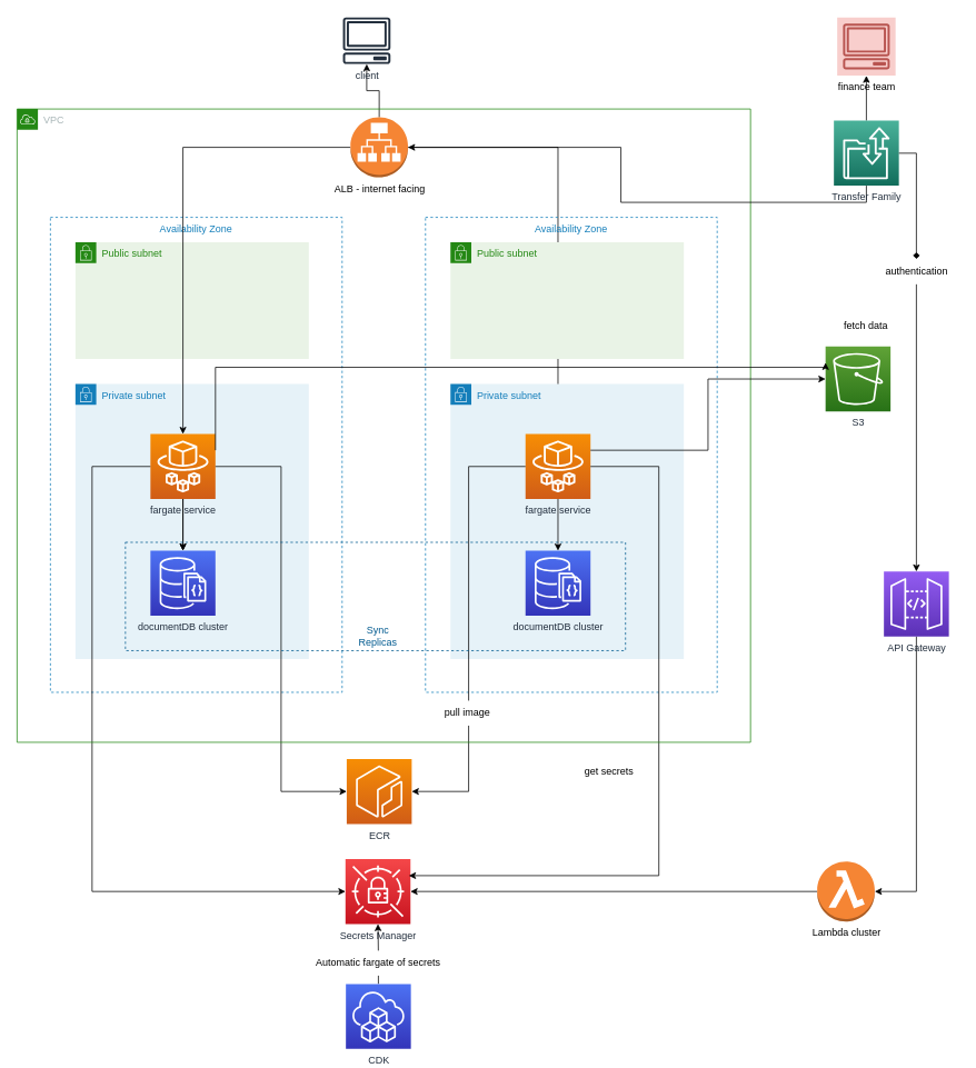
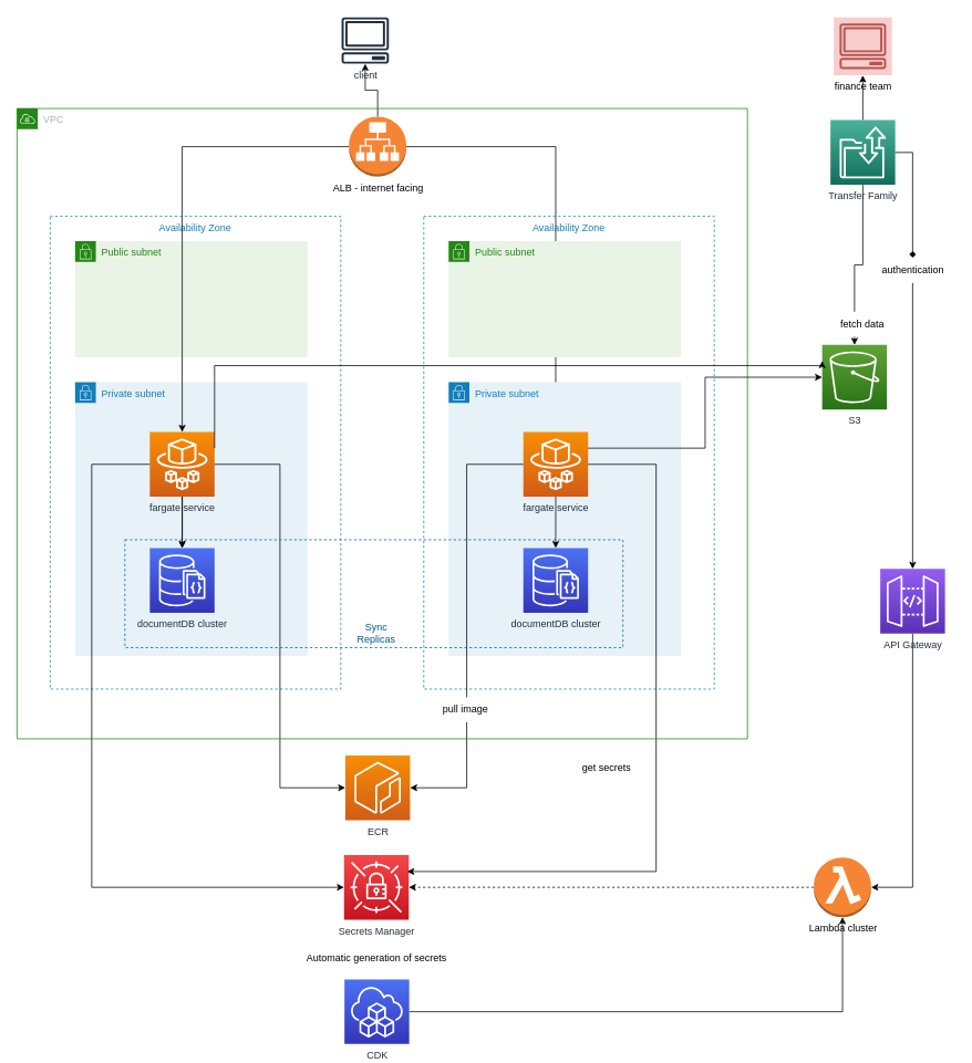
  <mxCell id="0" />
  <mxCell id="1" parent="0" />
  <mxCell id="2" value="Availability Zone" style="fillColor=none;strokeColor=#147EBA;dashed=1;verticalAlign=top;fontStyle=0;fontColor=#147EBA;" vertex="1" parent="1"><mxGeometry x="60" y="260" width="350" height="570" as="geometry" /></mxCell>
  <mxCell id="3" value="Public subnet" style="points=[[0,0],[0.25,0],[0.5,0],[0.75,0],[1,0],[1,0.25],[1,0.5],[1,0.75],[1,1],[0.75,1],[0.5,1],[0.25,1],[0,1],[0,0.75],[0,0.5],[0,0.25]];outlineConnect=0;gradientColor=none;html=1;whiteSpace=wrap;fontSize=12;fontStyle=0;container=1;pointerEvents=0;collapsible=0;recursiveResize=0;shape=mxgraph.aws4.group;grIcon=mxgraph.aws4.group_security_group;grStroke=0;strokeColor=#248814;fillColor=#E9F3E6;verticalAlign=top;align=left;spacingLeft=30;fontColor=#248814;dashed=0;" vertex="1" parent="1"><mxGeometry x="90" y="290" width="280" height="140" as="geometry" /></mxCell>
  <mxCell id="4" value="Private subnet" style="points=[[0,0],[0.25,0],[0.5,0],[0.75,0],[1,0],[1,0.25],[1,0.5],[1,0.75],[1,1],[0.75,1],[0.5,1],[0.25,1],[0,1],[0,0.75],[0,0.5],[0,0.25]];outlineConnect=0;gradientColor=none;html=1;whiteSpace=wrap;fontSize=12;fontStyle=0;container=1;pointerEvents=0;collapsible=0;recursiveResize=0;shape=mxgraph.aws4.group;grIcon=mxgraph.aws4.group_security_group;grStroke=0;strokeColor=#147EBA;fillColor=#E6F2F8;verticalAlign=top;align=left;spacingLeft=30;fontColor=#147EBA;dashed=0;" vertex="1" parent="1"><mxGeometry x="90" y="460" width="280" height="330" as="geometry" /></mxCell>
  <mxCell id="5" value="documentDB cluster" style="sketch=0;points=[[0,0,0],[0.25,0,0],[0.5,0,0],[0.75,0,0],[1,0,0],[0,1,0],[0.25,1,0],[0.5,1,0],[0.75,1,0],[1,1,0],[0,0.25,0],[0,0.5,0],[0,0.75,0],[1,0.25,0],[1,0.5,0],[1,0.75,0]];outlineConnect=0;fontColor=#232F3E;gradientColor=#4D72F3;gradientDirection=north;fillColor=#3334B9;strokeColor=#ffffff;dashed=0;verticalLabelPosition=bottom;verticalAlign=top;align=center;html=1;fontSize=12;fontStyle=0;aspect=fixed;shape=mxgraph.aws4.resourceIcon;resIcon=mxgraph.aws4.documentdb_with_mongodb_compatibility;" vertex="1" parent="4"><mxGeometry x="90" y="200" width="78" height="78" as="geometry" /></mxCell>
  <mxCell id="6" style="edgeStyle=orthogonalEdgeStyle;rounded=0;orthogonalLoop=1;jettySize=auto;html=1;exitX=0.5;exitY=1;exitDx=0;exitDy=0;exitPerimeter=0;entryX=0.5;entryY=0;entryDx=0;entryDy=0;entryPerimeter=0;" edge="1" parent="4" source="8" target="5"><mxGeometry relative="1" as="geometry" /></mxCell>
  <mxCell id="7" value="" style="edgeStyle=orthogonalEdgeStyle;rounded=0;orthogonalLoop=1;jettySize=auto;html=1;" edge="1" parent="4" source="8" target="5"><mxGeometry relative="1" as="geometry" /></mxCell>
  <mxCell id="8" value="fargate service" style="sketch=0;points=[[0,0,0],[0.25,0,0],[0.5,0,0],[0.75,0,0],[1,0,0],[0,1,0],[0.25,1,0],[0.5,1,0],[0.75,1,0],[1,1,0],[0,0.25,0],[0,0.5,0],[0,0.75,0],[1,0.25,0],[1,0.5,0],[1,0.75,0]];outlineConnect=0;fontColor=#232F3E;gradientColor=#F78E04;gradientDirection=north;fillColor=#D05C17;strokeColor=#ffffff;dashed=0;verticalLabelPosition=bottom;verticalAlign=top;align=center;html=1;fontSize=12;fontStyle=0;aspect=fixed;shape=mxgraph.aws4.resourceIcon;resIcon=mxgraph.aws4.fargate;" vertex="1" parent="4"><mxGeometry x="90" y="60" width="78" height="78" as="geometry" /></mxCell>
  <mxCell id="9" style="edgeStyle=orthogonalEdgeStyle;rounded=0;orthogonalLoop=1;jettySize=auto;html=1;exitX=0;exitY=0.5;exitDx=0;exitDy=0;exitPerimeter=0;" edge="1" parent="1" source="12" target="8"><mxGeometry relative="1" as="geometry" /></mxCell>
  <mxCell id="10" style="edgeStyle=orthogonalEdgeStyle;rounded=0;orthogonalLoop=1;jettySize=auto;html=1;exitX=1;exitY=0.5;exitDx=0;exitDy=0;exitPerimeter=0;" edge="1" parent="1" source="12" target="25"><mxGeometry relative="1" as="geometry" /></mxCell>
  <mxCell id="11" style="edgeStyle=orthogonalEdgeStyle;rounded=0;orthogonalLoop=1;jettySize=auto;html=1;exitX=0.5;exitY=0;exitDx=0;exitDy=0;exitPerimeter=0;" edge="1" parent="1" source="12" target="30"><mxGeometry relative="1" as="geometry" /></mxCell>
  <mxCell id="12" value="ALB - internet facing" style="outlineConnect=0;dashed=0;verticalLabelPosition=bottom;verticalAlign=top;align=center;html=1;shape=mxgraph.aws3.application_load_balancer;fillColor=#F58534;gradientColor=none;" vertex="1" parent="1"><mxGeometry x="420" y="140" width="69" height="72" as="geometry" /></mxCell>
  <mxCell id="13" value="ECR" style="sketch=0;points=[[0,0,0],[0.25,0,0],[0.5,0,0],[0.75,0,0],[1,0,0],[0,1,0],[0.25,1,0],[0.5,1,0],[0.75,1,0],[1,1,0],[0,0.25,0],[0,0.5,0],[0,0.75,0],[1,0.25,0],[1,0.5,0],[1,0.75,0]];outlineConnect=0;fontColor=#232F3E;gradientColor=#F78E04;gradientDirection=north;fillColor=#D05C17;strokeColor=#ffffff;dashed=0;verticalLabelPosition=bottom;verticalAlign=top;align=center;html=1;fontSize=12;fontStyle=0;aspect=fixed;shape=mxgraph.aws4.resourceIcon;resIcon=mxgraph.aws4.ecr;" vertex="1" parent="1"><mxGeometry x="415.5" y="910" width="78" height="78" as="geometry" /></mxCell>
  <mxCell id="14" value="Secrets Manager" style="sketch=0;points=[[0,0,0],[0.25,0,0],[0.5,0,0],[0.75,0,0],[1,0,0],[0,1,0],[0.25,1,0],[0.5,1,0],[0.75,1,0],[1,1,0],[0,0.25,0],[0,0.5,0],[0,0.75,0],[1,0.25,0],[1,0.5,0],[1,0.75,0]];outlineConnect=0;fontColor=#232F3E;gradientColor=#F54749;gradientDirection=north;fillColor=#C7131F;strokeColor=#ffffff;dashed=0;verticalLabelPosition=bottom;verticalAlign=top;align=center;html=1;fontSize=12;fontStyle=0;aspect=fixed;shape=mxgraph.aws4.resourceIcon;resIcon=mxgraph.aws4.secrets_manager;" vertex="1" parent="1"><mxGeometry x="414" y="1030" width="78" height="78" as="geometry" /></mxCell>
- <mxCell id="15" style="edgeStyle=orthogonalEdgeStyle;rounded=0;orthogonalLoop=1;jettySize=auto;html=1;" edge="1" parent="1" source="16" target="14"><mxGeometry relative="1" as="geometry" /></mxCell>
+ <mxCell id="15" style="edgeStyle=orthogonalEdgeStyle;rounded=0;orthogonalLoop=1;jettySize=auto;html=1;" edge="1" parent="1" source="16" target="43"><mxGeometry relative="1" as="geometry" /></mxCell>
  <mxCell id="16" value="CDK" style="sketch=0;points=[[0,0,0],[0.25,0,0],[0.5,0,0],[0.75,0,0],[1,0,0],[0,1,0],[0.25,1,0],[0.5,1,0],[0.75,1,0],[1,1,0],[0,0.25,0],[0,0.5,0],[0,0.75,0],[1,0.25,0],[1,0.5,0],[1,0.75,0]];outlineConnect=0;fontColor=#232F3E;gradientColor=#4D72F3;gradientDirection=north;fillColor=#3334B9;strokeColor=#ffffff;dashed=0;verticalLabelPosition=bottom;verticalAlign=top;align=center;html=1;fontSize=12;fontStyle=0;aspect=fixed;shape=mxgraph.aws4.resourceIcon;resIcon=mxgraph.aws4.cloud_development_kit;" vertex="1" parent="1"><mxGeometry x="414.5" y="1180" width="78" height="78" as="geometry" /></mxCell>
- <mxCell id="17" value="Automatic fargate of secrets" style="text;html=1;align=center;verticalAlign=middle;resizable=0;points=[];autosize=1;strokeColor=none;fillColor=default;" vertex="1" parent="1"><mxGeometry x="358" y="1140" width="190" height="30" as="geometry" /></mxCell>
+ <mxCell id="17" value="Automatic generation of secrets" style="text;html=1;align=center;verticalAlign=middle;resizable=0;points=[];autosize=1;strokeColor=none;fillColor=default;" vertex="1" parent="1"><mxGeometry x="358" y="1140" width="190" height="30" as="geometry" /></mxCell>
  <mxCell id="18" style="edgeStyle=orthogonalEdgeStyle;rounded=0;orthogonalLoop=1;jettySize=auto;html=1;exitX=0;exitY=0.5;exitDx=0;exitDy=0;exitPerimeter=0;entryX=0;entryY=0.5;entryDx=0;entryDy=0;entryPerimeter=0;" edge="1" parent="1" source="8" target="14"><mxGeometry relative="1" as="geometry"><Array as="points"><mxPoint x="110" y="559" /><mxPoint x="110" y="1069" /></Array></mxGeometry></mxCell>
  <mxCell id="19" style="edgeStyle=orthogonalEdgeStyle;rounded=0;orthogonalLoop=1;jettySize=auto;html=1;exitX=1;exitY=0.5;exitDx=0;exitDy=0;exitPerimeter=0;entryX=0;entryY=0.5;entryDx=0;entryDy=0;entryPerimeter=0;" edge="1" parent="1" source="8" target="13"><mxGeometry relative="1" as="geometry" /></mxCell>
  <mxCell id="20" value="Availability Zone" style="fillColor=none;strokeColor=#147EBA;dashed=1;verticalAlign=top;fontStyle=0;fontColor=#147EBA;" vertex="1" parent="1"><mxGeometry x="510" y="260" width="350" height="570" as="geometry" /></mxCell>
  <mxCell id="21" value="Public subnet" style="points=[[0,0],[0.25,0],[0.5,0],[0.75,0],[1,0],[1,0.25],[1,0.5],[1,0.75],[1,1],[0.75,1],[0.5,1],[0.25,1],[0,1],[0,0.75],[0,0.5],[0,0.25]];outlineConnect=0;gradientColor=none;html=1;whiteSpace=wrap;fontSize=12;fontStyle=0;container=1;pointerEvents=0;collapsible=0;recursiveResize=0;shape=mxgraph.aws4.group;grIcon=mxgraph.aws4.group_security_group;grStroke=0;strokeColor=#248814;fillColor=#E9F3E6;verticalAlign=top;align=left;spacingLeft=30;fontColor=#248814;dashed=0;" vertex="1" parent="1"><mxGeometry x="540" y="290" width="280" height="140" as="geometry" /></mxCell>
  <mxCell id="22" value="Private subnet" style="points=[[0,0],[0.25,0],[0.5,0],[0.75,0],[1,0],[1,0.25],[1,0.5],[1,0.75],[1,1],[0.75,1],[0.5,1],[0.25,1],[0,1],[0,0.75],[0,0.5],[0,0.25]];outlineConnect=0;gradientColor=none;html=1;whiteSpace=wrap;fontSize=12;fontStyle=0;container=1;pointerEvents=0;collapsible=0;recursiveResize=0;shape=mxgraph.aws4.group;grIcon=mxgraph.aws4.group_security_group;grStroke=0;strokeColor=#147EBA;fillColor=#E6F2F8;verticalAlign=top;align=left;spacingLeft=30;fontColor=#147EBA;dashed=0;" vertex="1" parent="1"><mxGeometry x="540" y="460" width="280" height="330" as="geometry" /></mxCell>
  <mxCell id="23" value="documentDB cluster" style="sketch=0;points=[[0,0,0],[0.25,0,0],[0.5,0,0],[0.75,0,0],[1,0,0],[0,1,0],[0.25,1,0],[0.5,1,0],[0.75,1,0],[1,1,0],[0,0.25,0],[0,0.5,0],[0,0.75,0],[1,0.25,0],[1,0.5,0],[1,0.75,0]];outlineConnect=0;fontColor=#232F3E;gradientColor=#4D72F3;gradientDirection=north;fillColor=#3334B9;strokeColor=#ffffff;dashed=0;verticalLabelPosition=bottom;verticalAlign=top;align=center;html=1;fontSize=12;fontStyle=0;aspect=fixed;shape=mxgraph.aws4.resourceIcon;resIcon=mxgraph.aws4.documentdb_with_mongodb_compatibility;" vertex="1" parent="22"><mxGeometry x="90" y="200" width="78" height="78" as="geometry" /></mxCell>
  <mxCell id="24" style="edgeStyle=orthogonalEdgeStyle;rounded=0;orthogonalLoop=1;jettySize=auto;html=1;exitX=0.5;exitY=1;exitDx=0;exitDy=0;exitPerimeter=0;entryX=0.5;entryY=0;entryDx=0;entryDy=0;entryPerimeter=0;" edge="1" parent="22" source="25" target="23"><mxGeometry relative="1" as="geometry" /></mxCell>
  <mxCell id="25" value="fargate service" style="sketch=0;points=[[0,0,0],[0.25,0,0],[0.5,0,0],[0.75,0,0],[1,0,0],[0,1,0],[0.25,1,0],[0.5,1,0],[0.75,1,0],[1,1,0],[0,0.25,0],[0,0.5,0],[0,0.75,0],[1,0.25,0],[1,0.5,0],[1,0.75,0]];outlineConnect=0;fontColor=#232F3E;gradientColor=#F78E04;gradientDirection=north;fillColor=#D05C17;strokeColor=#ffffff;dashed=0;verticalLabelPosition=bottom;verticalAlign=top;align=center;html=1;fontSize=12;fontStyle=0;aspect=fixed;shape=mxgraph.aws4.resourceIcon;resIcon=mxgraph.aws4.fargate;" vertex="1" parent="22"><mxGeometry x="90" y="60" width="78" height="78" as="geometry" /></mxCell>
  <mxCell id="26" style="edgeStyle=orthogonalEdgeStyle;rounded=0;orthogonalLoop=1;jettySize=auto;html=1;exitX=1;exitY=0.5;exitDx=0;exitDy=0;exitPerimeter=0;" edge="1" parent="1" source="25"><mxGeometry relative="1" as="geometry"><mxPoint x="490" y="1050" as="targetPoint" /><Array as="points"><mxPoint x="790" y="559" /><mxPoint x="790" y="1050" /></Array></mxGeometry></mxCell>
  <mxCell id="27" style="edgeStyle=orthogonalEdgeStyle;rounded=0;orthogonalLoop=1;jettySize=auto;html=1;exitX=0;exitY=0.5;exitDx=0;exitDy=0;exitPerimeter=0;entryX=1;entryY=0.5;entryDx=0;entryDy=0;entryPerimeter=0;" edge="1" parent="1" source="25" target="13"><mxGeometry relative="1" as="geometry" /></mxCell>
  <mxCell id="28" value="VPC" style="points=[[0,0],[0.25,0],[0.5,0],[0.75,0],[1,0],[1,0.25],[1,0.5],[1,0.75],[1,1],[0.75,1],[0.5,1],[0.25,1],[0,1],[0,0.75],[0,0.5],[0,0.25]];outlineConnect=0;gradientColor=none;html=1;whiteSpace=wrap;fontSize=12;fontStyle=0;container=1;pointerEvents=0;collapsible=0;recursiveResize=0;shape=mxgraph.aws4.group;grIcon=mxgraph.aws4.group_vpc;strokeColor=#248814;fillColor=none;verticalAlign=top;align=left;spacingLeft=30;fontColor=#AAB7B8;dashed=0;" vertex="1" parent="1"><mxGeometry x="20" y="130" width="880" height="760" as="geometry" /></mxCell>
  <mxCell id="29" value="pull image" style="text;html=1;align=center;verticalAlign=middle;resizable=0;points=[];autosize=1;strokeColor=none;fillColor=default;" vertex="1" parent="28"><mxGeometry x="500" y="710" width="80" height="30" as="geometry" /></mxCell>
  <mxCell id="30" value="client" style="sketch=0;outlineConnect=0;fontColor=#232F3E;gradientColor=none;fillColor=#232F3D;strokeColor=none;dashed=0;verticalLabelPosition=bottom;verticalAlign=top;align=center;html=1;fontSize=12;fontStyle=0;aspect=fixed;pointerEvents=1;shape=mxgraph.aws4.client;" vertex="1" parent="1"><mxGeometry x="410.77" y="20" width="57.47" height="56" as="geometry" /></mxCell>
  <mxCell id="31" value="get secrets" style="text;html=1;align=center;verticalAlign=middle;resizable=0;points=[];autosize=1;strokeColor=none;fillColor=default;" vertex="1" parent="1"><mxGeometry x="690" y="910" width="80" height="30" as="geometry" /></mxCell>
  <mxCell id="32" value="S3" style="sketch=0;points=[[0,0,0],[0.25,0,0],[0.5,0,0],[0.75,0,0],[1,0,0],[0,1,0],[0.25,1,0],[0.5,1,0],[0.75,1,0],[1,1,0],[0,0.25,0],[0,0.5,0],[0,0.75,0],[1,0.25,0],[1,0.5,0],[1,0.75,0]];outlineConnect=0;fontColor=#232F3E;gradientColor=#60A337;gradientDirection=north;fillColor=#277116;strokeColor=#ffffff;dashed=0;verticalLabelPosition=bottom;verticalAlign=top;align=center;html=1;fontSize=12;fontStyle=0;aspect=fixed;shape=mxgraph.aws4.resourceIcon;resIcon=mxgraph.aws4.s3;" vertex="1" parent="1"><mxGeometry x="990" y="415" width="78" height="78" as="geometry" /></mxCell>
  <mxCell id="33" style="edgeStyle=orthogonalEdgeStyle;rounded=0;orthogonalLoop=1;jettySize=auto;html=1;exitX=1;exitY=0.25;exitDx=0;exitDy=0;exitPerimeter=0;entryX=0;entryY=0.25;entryDx=0;entryDy=0;entryPerimeter=0;" edge="1" parent="1" source="8" target="32"><mxGeometry relative="1" as="geometry"><Array as="points"><mxPoint x="258" y="440" /></Array></mxGeometry></mxCell>
  <mxCell id="34" style="edgeStyle=orthogonalEdgeStyle;rounded=0;orthogonalLoop=1;jettySize=auto;html=1;exitX=1;exitY=0.25;exitDx=0;exitDy=0;exitPerimeter=0;entryX=0;entryY=0.5;entryDx=0;entryDy=0;entryPerimeter=0;" edge="1" parent="1" source="25" target="32"><mxGeometry relative="1" as="geometry" /></mxCell>
  <mxCell id="35" value="finance team" style="sketch=0;outlineConnect=0;strokeColor=#b85450;fillColor=#f8cecc;dashed=0;verticalLabelPosition=bottom;verticalAlign=top;align=center;html=1;fontSize=12;fontStyle=0;aspect=fixed;shape=mxgraph.aws4.resourceIcon;resIcon=mxgraph.aws4.client;" vertex="1" parent="1"><mxGeometry x="1004" y="20" width="70" height="70" as="geometry" /></mxCell>
- <mxCell id="36" style="edgeStyle=orthogonalEdgeStyle;rounded=0;orthogonalLoop=1;jettySize=auto;html=1;exitX=0.5;exitY=1;exitDx=0;exitDy=0;exitPerimeter=0;" edge="1" parent="1" source="39" target="12"><mxGeometry relative="1" as="geometry" /></mxCell>
+ <mxCell id="36" style="edgeStyle=orthogonalEdgeStyle;rounded=0;orthogonalLoop=1;jettySize=auto;html=1;exitX=0.5;exitY=1;exitDx=0;exitDy=0;exitPerimeter=0;" edge="1" parent="1" source="39" target="32"><mxGeometry relative="1" as="geometry" /></mxCell>
  <mxCell id="37" style="edgeStyle=orthogonalEdgeStyle;rounded=0;orthogonalLoop=1;jettySize=auto;html=1;exitX=0.5;exitY=0;exitDx=0;exitDy=0;exitPerimeter=0;" edge="1" parent="1" source="39" target="35"><mxGeometry relative="1" as="geometry" /></mxCell>
  <mxCell id="38" style="edgeStyle=orthogonalEdgeStyle;rounded=0;orthogonalLoop=1;jettySize=auto;html=1;startArrow=none;" edge="1" parent="1" source="44" target="41"><mxGeometry relative="1" as="geometry"><Array as="points" /></mxGeometry></mxCell>
  <mxCell id="39" value="Transfer Family" style="sketch=0;points=[[0,0,0],[0.25,0,0],[0.5,0,0],[0.75,0,0],[1,0,0],[0,1,0],[0.25,1,0],[0.5,1,0],[0.75,1,0],[1,1,0],[0,0.25,0],[0,0.5,0],[0,0.75,0],[1,0.25,0],[1,0.5,0],[1,0.75,0]];outlineConnect=0;fontColor=#232F3E;gradientColor=#4AB29A;gradientDirection=north;fillColor=#116D5B;strokeColor=#ffffff;dashed=0;verticalLabelPosition=bottom;verticalAlign=top;align=center;html=1;fontSize=12;fontStyle=0;aspect=fixed;shape=mxgraph.aws4.resourceIcon;resIcon=mxgraph.aws4.transfer_family;" vertex="1" parent="1"><mxGeometry x="1000" y="144" width="78" height="78" as="geometry" /></mxCell>
  <mxCell id="40" style="edgeStyle=orthogonalEdgeStyle;rounded=0;orthogonalLoop=1;jettySize=auto;html=1;exitX=0.5;exitY=1;exitDx=0;exitDy=0;exitPerimeter=0;entryX=1;entryY=0.5;entryDx=0;entryDy=0;entryPerimeter=0;" edge="1" parent="1" source="41" target="43"><mxGeometry relative="1" as="geometry" /></mxCell>
  <mxCell id="41" value="API Gateway" style="sketch=0;points=[[0,0,0],[0.25,0,0],[0.5,0,0],[0.75,0,0],[1,0,0],[0,1,0],[0.25,1,0],[0.5,1,0],[0.75,1,0],[1,1,0],[0,0.25,0],[0,0.5,0],[0,0.75,0],[1,0.25,0],[1,0.5,0],[1,0.75,0]];outlineConnect=0;fontColor=#232F3E;gradientColor=#945DF2;gradientDirection=north;fillColor=#5A30B5;strokeColor=#ffffff;dashed=0;verticalLabelPosition=bottom;verticalAlign=top;align=center;html=1;fontSize=12;fontStyle=0;aspect=fixed;shape=mxgraph.aws4.resourceIcon;resIcon=mxgraph.aws4.api_gateway;" vertex="1" parent="1"><mxGeometry x="1060" y="685" width="78" height="78" as="geometry" /></mxCell>
- <mxCell id="42" style="edgeStyle=orthogonalEdgeStyle;rounded=0;orthogonalLoop=1;jettySize=auto;html=1;exitX=0;exitY=0.5;exitDx=0;exitDy=0;exitPerimeter=0;entryX=1;entryY=0.5;entryDx=0;entryDy=0;entryPerimeter=0;" edge="1" parent="1" source="43" target="14"><mxGeometry relative="1" as="geometry" /></mxCell>
+ <mxCell id="42" style="edgeStyle=orthogonalEdgeStyle;rounded=0;orthogonalLoop=1;jettySize=auto;html=1;exitX=0;exitY=0.5;exitDx=0;exitDy=0;exitPerimeter=0;entryX=1;entryY=0.5;entryDx=0;entryDy=0;entryPerimeter=0;dashed=1;" edge="1" parent="1" source="43" target="14"><mxGeometry relative="1" as="geometry" /></mxCell>
  <mxCell id="43" value="Lambda cluster" style="outlineConnect=0;dashed=0;verticalLabelPosition=bottom;verticalAlign=top;align=center;html=1;shape=mxgraph.aws3.lambda_function;fillColor=#F58534;gradientColor=none;" vertex="1" parent="1"><mxGeometry x="980" y="1033" width="69" height="72" as="geometry" /></mxCell>
  <mxCell id="44" value="authentication" style="text;html=1;align=center;verticalAlign=middle;resizable=0;points=[];autosize=1;strokeColor=none;fillColor=default;" vertex="1" parent="1"><mxGeometry x="1049" y="310" width="100" height="30" as="geometry" /></mxCell>
  <mxCell id="45" value="" style="edgeStyle=orthogonalEdgeStyle;rounded=0;orthogonalLoop=1;jettySize=auto;html=1;exitX=1;exitY=0.5;exitDx=0;exitDy=0;exitPerimeter=0;endArrow=diamond;" edge="1" parent="1" source="39" target="44"><mxGeometry relative="1" as="geometry"><mxPoint x="1078" y="183" as="sourcePoint" /><mxPoint x="1099.059" y="670" as="targetPoint" /></mxGeometry></mxCell>
  <mxCell id="46" value="fetch data" style="text;html=1;align=center;verticalAlign=middle;resizable=0;points=[];autosize=1;strokeColor=none;fillColor=default;" vertex="1" parent="1"><mxGeometry x="998" y="375" width="80" height="30" as="geometry" /></mxCell>
  <mxCell id="47" value="" style="rounded=0;whiteSpace=wrap;html=1;fillColor=none;dashed=1;strokeColor=#005A8F;" vertex="1" parent="1"><mxGeometry x="150" y="650" width="600" height="130" as="geometry" /></mxCell>
  <mxCell id="48" value="Sync Replicas" style="text;html=1;align=center;verticalAlign=middle;whiteSpace=wrap;rounded=0;dashed=1;fontColor=#005A8F;" vertex="1" parent="1"><mxGeometry x="423" y="748" width="60" height="30" as="geometry" /></mxCell>
